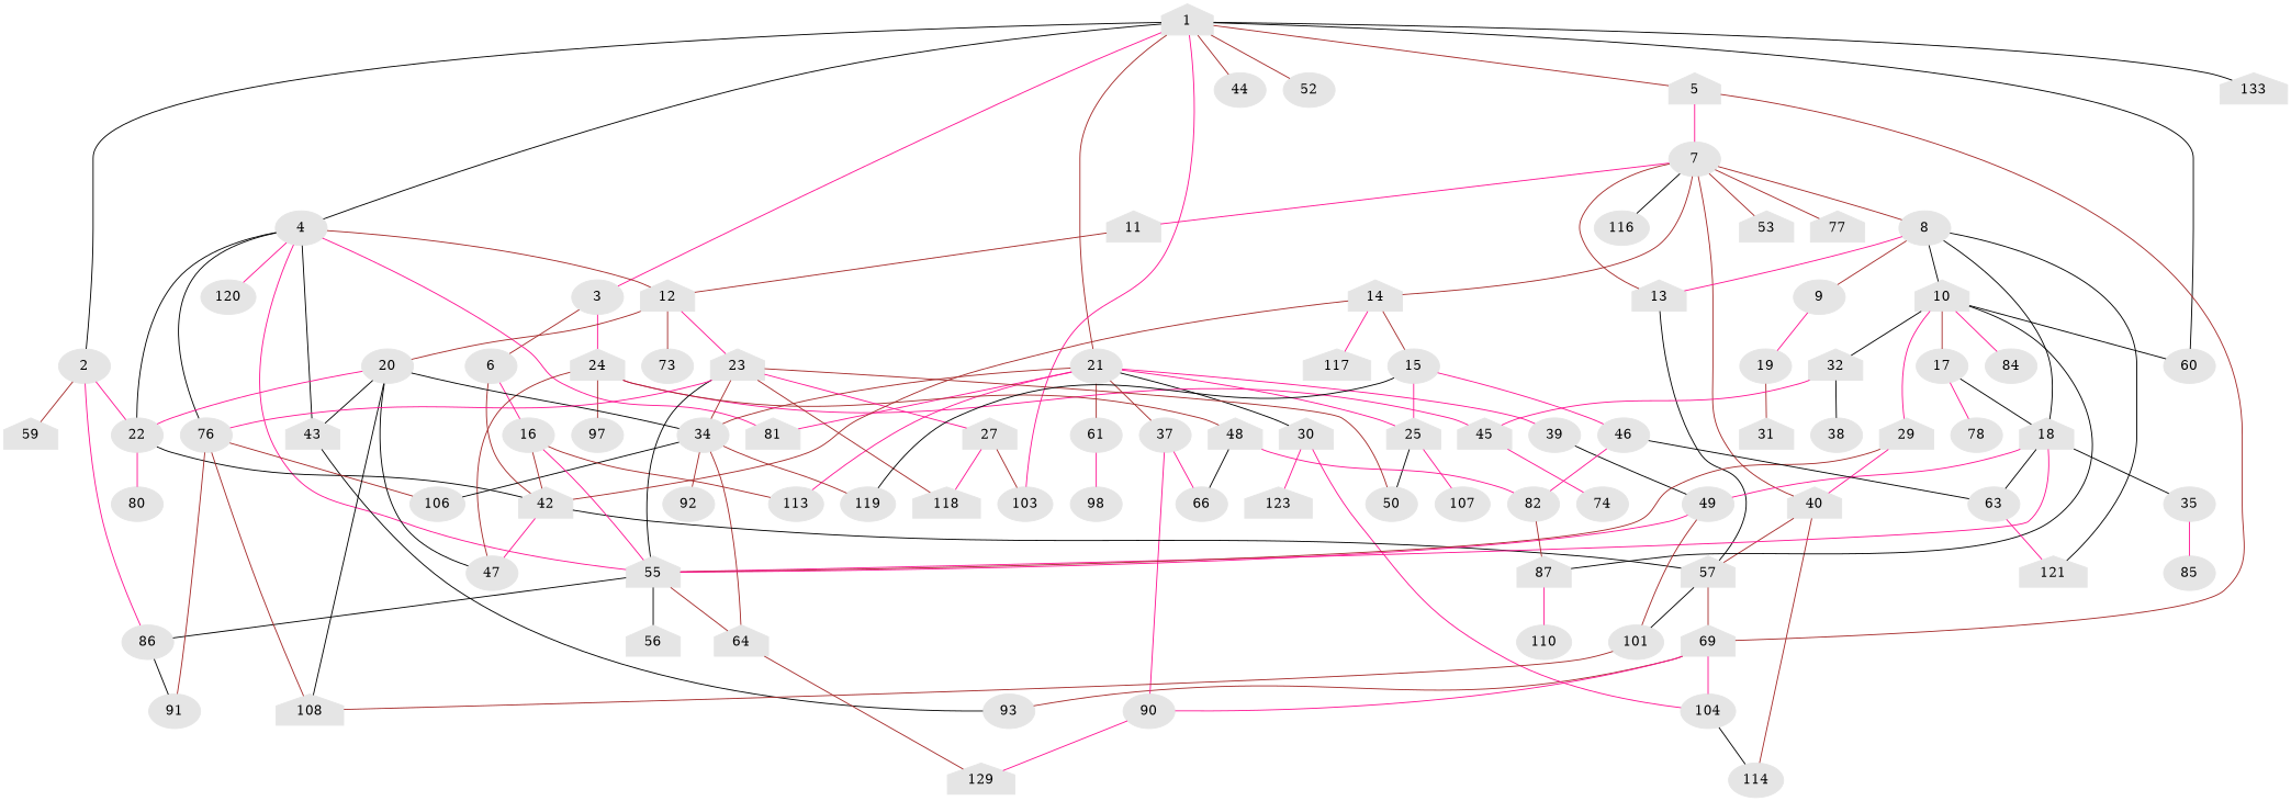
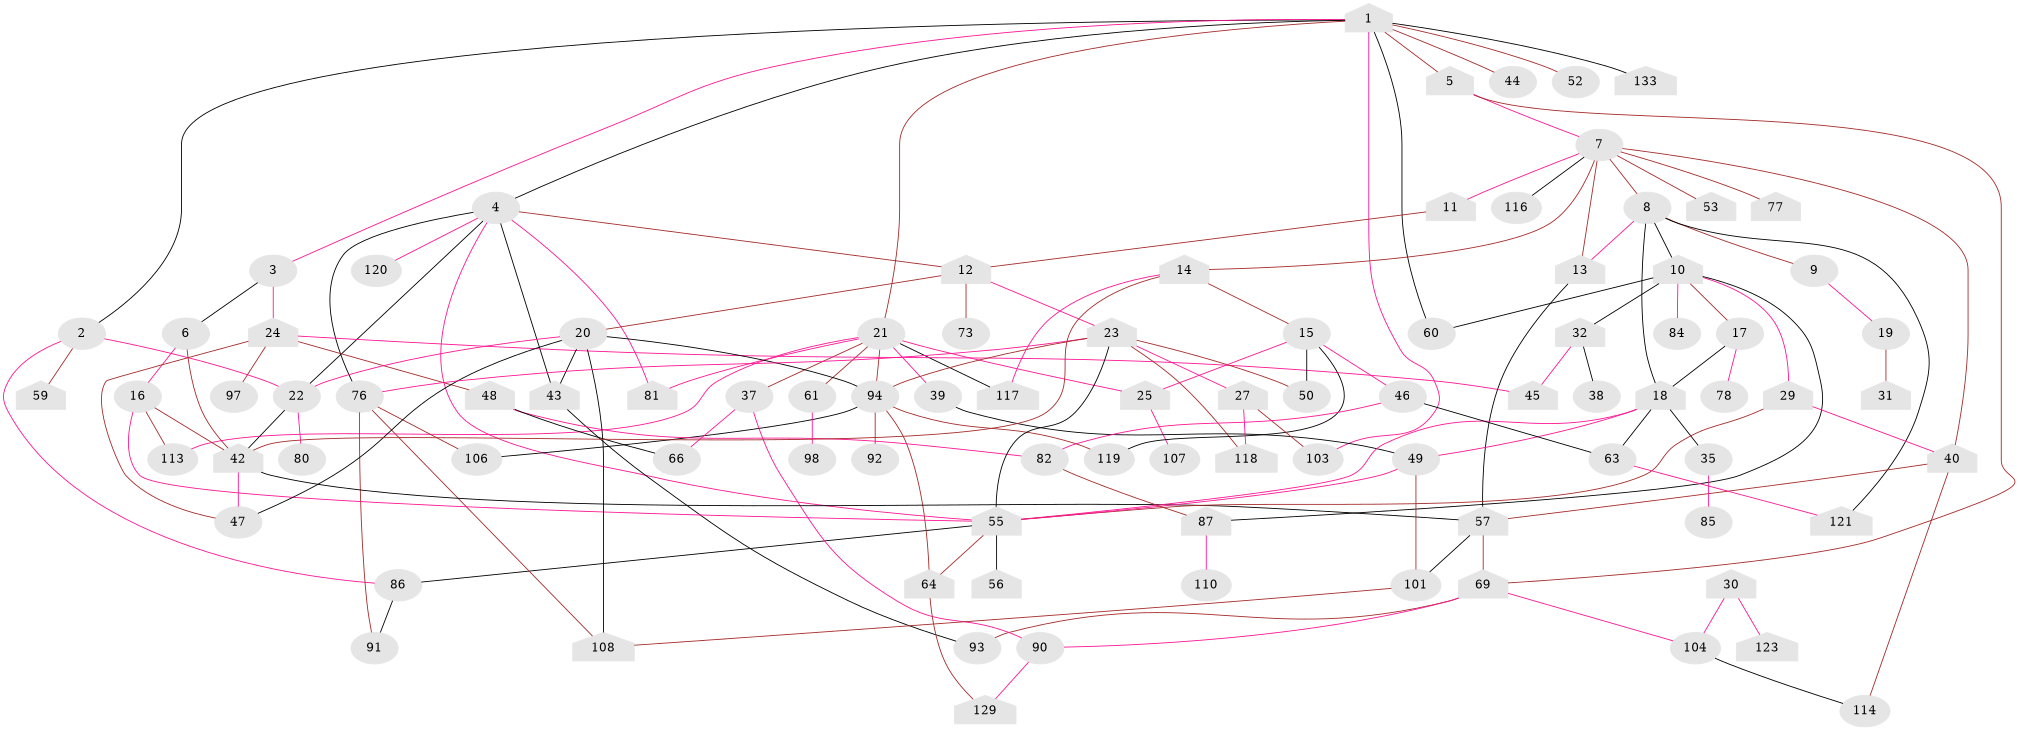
  graph {
    node [color=gray90 shape=ellipse style=filled]
    edge [color=deeppink]
    1 [shape=house]
    2
    3
    4 [super="+26+88+33"]
    5 [shape=house]
    21 [super="+28+79"]
    44
    52 [super="+128"]
    60
    103
    133 [shape=house]
    22 [super="+58"]
    59 [shape=house]
    86
    6
    24 [shape=house]
    12 [shape=house]
    43 [shape=house]
    55 [shape=house super="+62"]
    76 [super="+127"]
    81 [shape=house]
    120
    7 [super="+67"]
    69 [shape=house]
    25 [shape=house super="+71"]
    113
-   34 [super="+41"]
+   34 [super="+41" label=94]
    30 [shape=house]
    37 [super="+112"]
    39 [super="+102+51+132"]
    61
    42 [shape=house super="+83"]
    80
    91
    16
    47
    45 [shape=house super="+94"]
    48 [shape=house]
    97
    20 [super="+65"]
    23 [shape=house super="+122"]
    73
    93
    64 [shape=house]
    56 [shape=house super="+72"]
    108 [shape=house]
    106
    8
    11 [shape=house]
    13 [shape=house super="+75"]
    14 [shape=house]
    40 [shape=house super="+111"]
    53 [shape=house]
    77 [shape=house]
    116
    104
    90
    57 [shape=house super="+115"]
    9
    10 [shape=house super="+95+36"]
    18 [shape=house super="+105"]
    121 [shape=house]
    15 [super="+68"]
    117 [shape=house]
    114
    19
    17
    29 [shape=house]
    32 [shape=house]
    84
    87 [shape=house]
    35
    49 [super="+100+54"]
    63
    31 [shape=house]
    78
    38
    110
    27 [shape=house]
    50 [super="+131"]
    118 [shape=house]
    101
    46
    119
    107
    82
    85
    92
    123 [shape=house super="+125"]
    66
    98
-   74
    129 [shape=house]
    1 -- 2 [color=black]
    1 -- 3
    1 -- 4 [color=black]
    1 -- 5 [color=brown]
    1 -- 21 [color=brown weight=2]
    1 -- 44 [color=brown]
    1 -- 52 [color=brown]
    1 -- 60 [color=black]
    1 -- 103
    1 -- 133 [color=black]
    2 -- 22
    2 -- 59 [color=brown]
    2 -- 86
-   3 -- 6 [color=brown]
+   3 -- 6 [color=black]
    3 -- 24
    4 -- 22 [color=black]
    4 -- 12 [color=brown]
    4 -- 43 [color=black]
    4 -- 55
    4 -- 76 [color=black]
    4 -- 81
    4 -- 120
    5 -- 7
    5 -- 69 [color=brown]
    21 -- 81
    21 -- 25
    21 -- 113
    21 -- 34 [color=brown]
-   21 -- 30 [color=black]
+   21 -- 117 [color=black]
    21 -- 37 [color=brown]
    21 -- 39
    21 -- 61 [color=brown]
    22 -- 42 [color=black]
    22 -- 80
    86 -- 91 [color=black]
    6 -- 42 [color=brown]
    6 -- 16
    24 -- 47 [color=brown]
    24 -- 45
    24 -- 48 [color=brown]
    24 -- 97 [color=brown]
    12 -- 20 [color=brown]
    12 -- 23
    12 -- 73 [color=brown]
    43 -- 93 [color=black]
    55 -- 86 [color=black]
    55 -- 64 [color=brown]
    55 -- 56 [color=black]
    76 -- 91 [color=brown]
    76 -- 108 [color=brown]
    76 -- 106 [color=brown]
    7 -- 8 [color=brown]
    7 -- 11
    7 -- 13 [color=brown]
    7 -- 14 [color=brown]
    7 -- 40 [color=brown]
    7 -- 53 [color=brown]
    7 -- 77 [color=brown]
    7 -- 116 [color=black]
    69 -- 93 [color=brown]
    69 -- 104
    69 -- 90
-   25 -- 50 [color=black]
+   15 -- 50 [color=black]
    25 -- 107
    34 -- 64 [color=brown]
    34 -- 106 [color=black]
    34 -- 119 [color=brown]
    34 -- 92 [color=brown]
    30 -- 104
    30 -- 123
    37 -- 90
    37 -- 66
    39 -- 49 [color=black]
    61 -- 98
    42 -- 47
    42 -- 57 [color=black]
    16 -- 55
    16 -- 113 [color=brown]
    16 -- 42 [color=brown]
-   45 -- 74
    48 -- 82
    48 -- 66 [color=black]
    20 -- 22
    20 -- 43 [color=black]
    20 -- 34 [color=black]
    20 -- 47 [color=black]
    20 -- 108 [color=black]
    23 -- 55 [color=black]
    23 -- 76
    23 -- 34 [color=brown weight=2]
    23 -- 27
    23 -- 50 [color=brown]
    23 -- 118 [color=brown]
    64 -- 129 [color=brown]
    8 -- 13
    8 -- 9 [color=brown]
    8 -- 10 [color=black]
    8 -- 18 [color=black]
    8 -- 121 [color=black]
    11 -- 12 [color=brown]
    13 -- 57 [color=black]
    14 -- 42 [color=brown]
    14 -- 15 [color=brown]
    14 -- 117
    40 -- 57 [color=brown]
    40 -- 114 [color=brown]
    104 -- 114 [color=black]
    90 -- 129
    57 -- 69 [color=brown]
    57 -- 101 [color=black]
    9 -- 19
    10 -- 60 [color=black]
    10 -- 17 [color=brown]
    10 -- 29
    10 -- 32 [color=black]
    10 -- 84
    10 -- 87 [color=black]
    18 -- 55
    18 -- 35 [color=black]
    18 -- 49
    18 -- 63 [color=black]
    15 -- 25
    15 -- 46
    15 -- 119 [color=black]
    19 -- 31 [color=brown]
    17 -- 18 [color=black]
    17 -- 78
    29 -- 55 [color=brown]
    29 -- 40
    32 -- 45
    32 -- 38 [color=black]
    87 -- 110
    35 -- 85
    49 -- 55
    49 -- 101 [color=brown]
    63 -- 121
    27 -- 103 [color=brown]
    27 -- 118
    101 -- 108 [color=brown]
    46 -- 63 [color=black]
    46 -- 82
    82 -- 87 [color=brown]
  }
